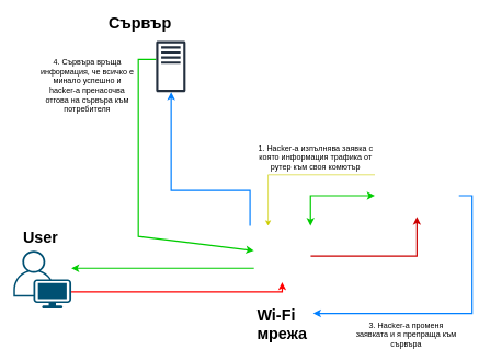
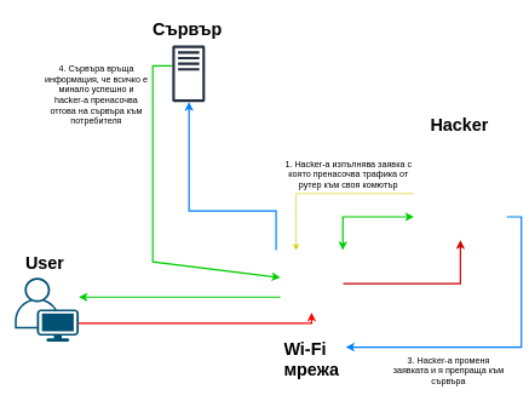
  <mxCell id="0" />
  <mxCell id="1" parent="0" />
  <mxCell id="2" style="edgeStyle=orthogonalEdgeStyle;rounded=0;orthogonalLoop=1;jettySize=auto;html=1;exitX=1;exitY=0.5;exitDx=0;exitDy=0;entryX=0;entryY=0.5;entryDx=0;entryDy=0;" parent="1" edge="1"><mxGeometry relative="1" as="geometry"><mxPoint x="304" y="140" as="targetPoint" /></mxGeometry></mxCell>
  <mxCell id="3" value="" style="shape=image;html=1;verticalAlign=top;verticalLabelPosition=bottom;labelBackgroundColor=#ffffff;imageAspect=0;aspect=fixed;image=https://cdn2.iconfinder.com/data/icons/home-appliances-furnitures/100/wifi-128.png" parent="1" vertex="1"><mxGeometry x="405" y="422" width="48" height="48" as="geometry" /></mxCell>
  <mxCell id="4" style="edgeStyle=orthogonalEdgeStyle;rounded=0;orthogonalLoop=1;jettySize=auto;html=1;exitX=0.465;exitY=1.004;exitDx=0;exitDy=0;strokeColor=#CC0000;strokeWidth=2;exitPerimeter=0;" edge="1" parent="1" source="8" target="14"><mxGeometry relative="1" as="geometry"><mxPoint x="386.143" y="220" as="targetPoint" /><Array as="points"><mxPoint x="634" y="390" /></Array></mxGeometry></mxCell>
  <mxCell id="5" style="edgeStyle=orthogonalEdgeStyle;rounded=0;orthogonalLoop=1;jettySize=auto;html=1;strokeColor=#007FFF;strokeWidth=2;" edge="1" parent="1" target="17"><mxGeometry relative="1" as="geometry"><mxPoint x="380" y="344" as="sourcePoint" /><Array as="points"><mxPoint x="380" y="290" /><mxPoint x="260" y="290" /></Array></mxGeometry></mxCell>
  <mxCell id="6" style="edgeStyle=orthogonalEdgeStyle;rounded=0;orthogonalLoop=1;jettySize=auto;html=1;exitX=1;exitY=1;exitDx=0;exitDy=0;entryX=0;entryY=0.75;entryDx=0;entryDy=0;strokeColor=#00CC00;strokeWidth=2;startArrow=classic;startFill=1;" edge="1" parent="1" source="8" target="14"><mxGeometry relative="1" as="geometry" /></mxCell>
  <mxCell id="7" style="edgeStyle=orthogonalEdgeStyle;rounded=0;orthogonalLoop=1;jettySize=auto;html=1;exitX=0.25;exitY=0;exitDx=0;exitDy=0;startArrow=none;startFill=0;strokeColor=#00CC00;strokeWidth=2;" edge="1" parent="1" source="8" target="19"><mxGeometry relative="1" as="geometry"><Array as="points"><mxPoint x="200" y="409" /><mxPoint x="200" y="409" /></Array></mxGeometry></mxCell>
  <mxCell id="8" value="" style="shape=image;html=1;verticalAlign=top;verticalLabelPosition=bottom;labelBackgroundColor=#ffffff;imageAspect=0;aspect=fixed;image=https://cdn0.iconfinder.com/data/icons/elasto-online-store/26/00-ELASTOFONT-STORE-READY_contactless-128.png;rotation=-90;" parent="1" vertex="1"><mxGeometry x="386" y="344" width="86" height="86" as="geometry" /></mxCell>
  <mxCell id="9" value="&lt;h1&gt;User&lt;br&gt;&lt;/h1&gt;" style="text;html=1;strokeColor=none;fillColor=none;spacing=5;spacingTop=-20;whiteSpace=wrap;overflow=hidden;rounded=0;fontSize=12;" parent="1" vertex="1"><mxGeometry x="30" y="342" width="110" height="40" as="geometry" /></mxCell>
- <mxCell id="10" value="&lt;h1&gt;Сървър&lt;br&gt;&lt;/h1&gt;" style="text;html=1;strokeColor=none;fillColor=none;spacing=5;spacingTop=-20;whiteSpace=wrap;overflow=hidden;rounded=0;fontSize=12;" parent="1" vertex="1"><mxGeometry x="159.5" y="15" width="110" height="40" as="geometry" /></mxCell>
+ <mxCell id="10" value="&lt;h1&gt;Сървър&lt;br&gt;&lt;/h1&gt;" style="text;html=1;strokeColor=none;fillColor=none;spacing=5;spacingTop=-20;whiteSpace=wrap;overflow=hidden;rounded=0;fontSize=12;" parent="1" vertex="1"><mxGeometry x="204.5" y="20" width="110" height="40" as="geometry" /></mxCell>
  <mxCell id="11" value="&lt;h1&gt;Wi-Fi мрежа&lt;br&gt;&lt;/h1&gt;" style="text;html=1;strokeColor=none;fillColor=none;spacing=5;spacingTop=-20;whiteSpace=wrap;overflow=hidden;rounded=0;fontSize=12;" parent="1" vertex="1"><mxGeometry x="386" y="460" width="90" height="70" as="geometry" /></mxCell>
  <mxCell id="12" style="edgeStyle=orthogonalEdgeStyle;rounded=0;orthogonalLoop=1;jettySize=auto;html=1;entryX=1;entryY=0.25;entryDx=0;entryDy=0;strokeColor=#CCCC00;" edge="1" parent="1" source="14" target="8"><mxGeometry relative="1" as="geometry" /></mxCell>
  <mxCell id="13" style="edgeStyle=orthogonalEdgeStyle;rounded=0;orthogonalLoop=1;jettySize=auto;html=1;exitX=1;exitY=0.75;exitDx=0;exitDy=0;entryX=1;entryY=0.25;entryDx=0;entryDy=0;strokeColor=#007FFF;strokeWidth=2;" edge="1" parent="1" source="14" target="11"><mxGeometry relative="1" as="geometry" /></mxCell>
  <mxCell id="14" value="" style="shape=image;html=1;verticalAlign=top;verticalLabelPosition=bottom;labelBackgroundColor=#ffffff;imageAspect=0;aspect=fixed;image=https://cdn0.iconfinder.com/data/icons/software-engineering-and-video-gaming/512/77_hacker_user_gammer_programmer-128.png" vertex="1" parent="1"><mxGeometry x="570" y="202" width="128" height="128" as="geometry" /></mxCell>
- <mxCell id="15" value="1. Hacker-а изпълнява заявка с която информация трафика от рутер към своя комютър" style="text;html=1;strokeColor=none;fillColor=none;align=center;verticalAlign=middle;whiteSpace=wrap;rounded=0;" vertex="1" parent="1"><mxGeometry x="380" y="230" width="200" height="20" as="geometry" /></mxCell>
+ <mxCell id="15" value="1. Hacker-а изпълнява заявка с която пренасочва трафика от рутер към своя комютър" style="text;html=1;strokeColor=none;fillColor=none;align=center;verticalAlign=middle;whiteSpace=wrap;rounded=0;" vertex="1" parent="1"><mxGeometry x="380" y="230" width="200" height="20" as="geometry" /></mxCell>
  <mxCell id="16" value="" style="edgeStyle=orthogonalEdgeStyle;rounded=0;orthogonalLoop=1;jettySize=auto;html=1;strokeColor=#00CC00;strokeWidth=2;" edge="1" parent="1" source="17" target="8"><mxGeometry relative="1" as="geometry"><mxPoint x="157" y="101" as="targetPoint" /><Array as="points"><mxPoint x="210" y="90" /><mxPoint x="210" y="360" /></Array></mxGeometry></mxCell>
  <mxCell id="17" value="" style="outlineConnect=0;fontColor=#232F3E;gradientColor=none;fillColor=#232F3E;strokeColor=none;dashed=0;verticalLabelPosition=bottom;verticalAlign=top;align=center;html=1;fontSize=12;fontStyle=0;aspect=fixed;pointerEvents=1;shape=mxgraph.aws4.traditional_server;" vertex="1" parent="1"><mxGeometry x="237" y="62" width="45" height="78" as="geometry" /></mxCell>
  <mxCell id="18" style="edgeStyle=orthogonalEdgeStyle;rounded=0;orthogonalLoop=1;jettySize=auto;html=1;exitX=1;exitY=0.71;exitDx=0;exitDy=0;exitPerimeter=0;strokeWidth=2;strokeColor=#FF0000;" edge="1" parent="1" source="19" target="8"><mxGeometry relative="1" as="geometry"><mxPoint x="386" y="230" as="targetPoint" /><Array as="points"><mxPoint x="429" y="444" /></Array></mxGeometry></mxCell>
  <mxCell id="19" value="" style="points=[[0.35,0,0],[0.98,0.51,0],[1,0.71,0],[0.67,1,0],[0,0.795,0],[0,0.65,0]];verticalLabelPosition=bottom;html=1;verticalAlign=top;aspect=fixed;align=center;pointerEvents=1;shape=mxgraph.cisco19.user;fillColor=#005073;strokeColor=none;" vertex="1" parent="1"><mxGeometry x="20" y="382" width="88" height="88" as="geometry" /></mxCell>
+ <mxCell id="20" value="&lt;h1&gt;Hacker&lt;br&gt;&lt;/h1&gt;" style="text;html=1;strokeColor=none;fillColor=none;spacing=5;spacingTop=-20;whiteSpace=wrap;overflow=hidden;rounded=0;fontSize=12;" vertex="1" parent="1"><mxGeometry x="588" y="152" width="110" height="40" as="geometry" /></mxCell>
  <mxCell id="21" value="3. Hacker-a променя заявката и я препраща към сървъра" style="text;html=1;strokeColor=none;fillColor=none;align=center;verticalAlign=middle;whiteSpace=wrap;rounded=0;" vertex="1" parent="1"><mxGeometry x="538" y="500" width="160" height="20" as="geometry" /></mxCell>
  <mxCell id="22" value="&lt;div&gt;4. Сървъра връща информация, че всичко е минало успешно и hacker-а пренасочва отгова на сървъра към потребителя&lt;/div&gt;" style="text;html=1;strokeColor=none;fillColor=none;align=center;verticalAlign=middle;whiteSpace=wrap;rounded=0;" vertex="1" parent="1"><mxGeometry x="59.5" y="120" width="145" height="20" as="geometry" /></mxCell>
